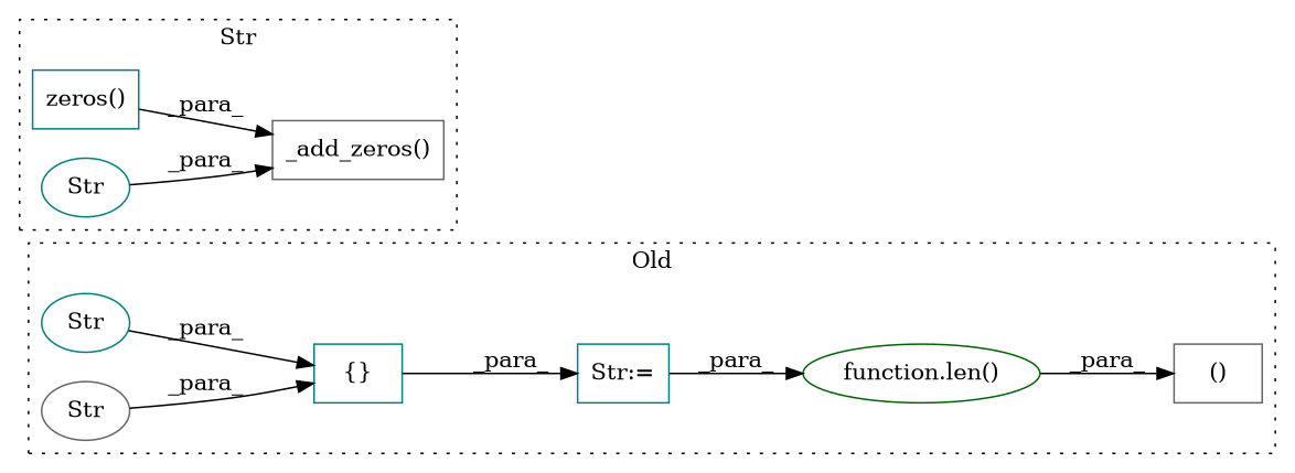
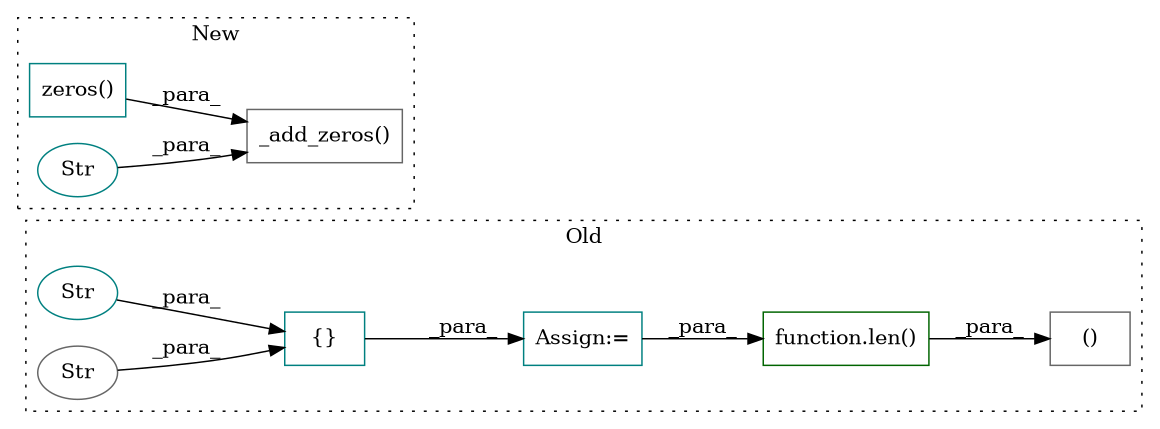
  digraph {
    rankdir=LR
    node [a=75 color=teal l=22 shape=box]
-   n1 [color=darkgreen l="4,1" label="function.len()" s="3240,3255" shape=ellipse]
+   n1 [color=darkgreen l="4,1" label="function.len()" s="3240,3255"]
    n2 [a=54 color=gray40 l=15 label="()" s=3256]
    n3 [a=59 l="14,0" label="{}" s="3032,3153"]
-   n4 [a=68 l=3 label="Str:=" s=3029]
+   n4 [a=68 l=3 label="Assign:=" s=3029]
    n5 [a=66 label=Str s=3079 shape=ellipse]
    n6 [a=66 color=gray40 l=12 label=Str s=3141 shape=ellipse]
    n7 [color=gray40 l="29,109" label="_add_zeros()" s="2753,2864"]
    n8 [l="12,21" label="zeros()" s="2818,2843"]
    n9 [a=66 label=Str s=2782 shape=ellipse]
    subgraph cluster_1 {
      label=Old
      style=dotted
      n1
      n2
      n3
      n4
      n5
      n6
    }
    subgraph cluster_2 {
-     label=Str
+     label=New
      style=dotted
      n7
      n8
      n9
    }
    n1 -> n2 [label=_para_]
    n3 -> n4 [label=_para_]
    n4 -> n1 [label=_para_]
    n5 -> n3 [label=_para_]
    n6 -> n3 [label=_para_]
    n8 -> n7 [label=_para_]
    n9 -> n7 [label=_para_]
  }
